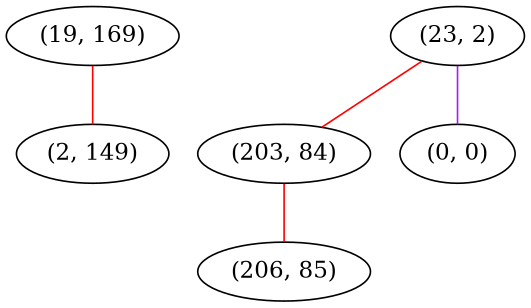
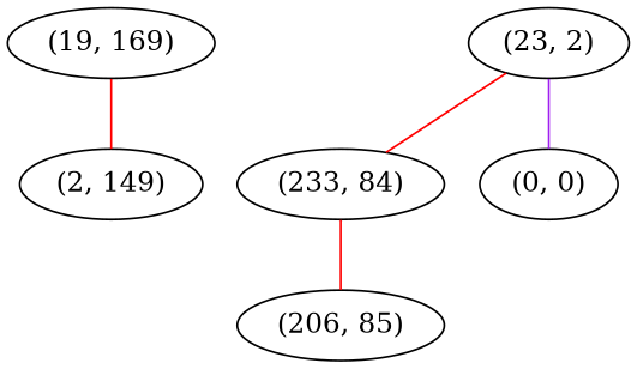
  graph {
    edge [color=red weight=1]
    "(19, 169)"
    "(2, 149)"
-   "(203, 84)"
+   "(203, 84)" [label="(233, 84)"]
    "(206, 85)"
    "(23, 2)"
    "(0, 0)"
    "(19, 169)" -- "(2, 149)"
    "(203, 84)" -- "(206, 85)"
    "(23, 2)" -- "(203, 84)"
    "(23, 2)" -- "(0, 0)" [color=purple weight=4]
  }
